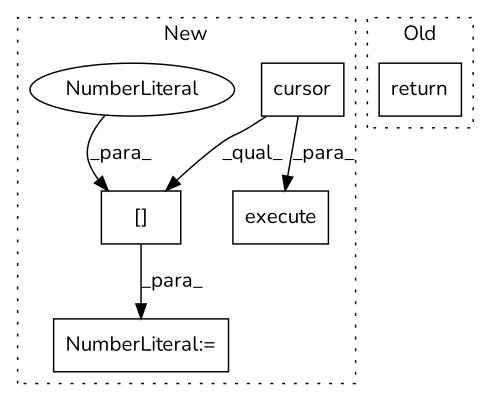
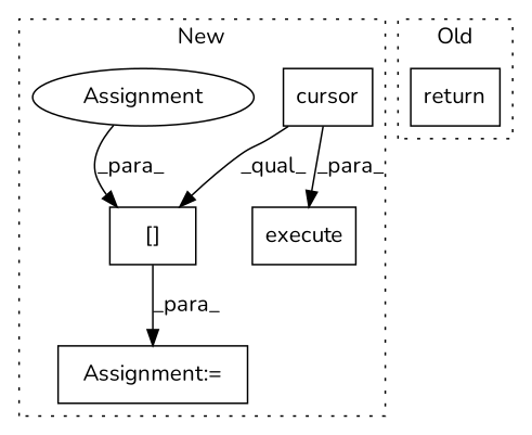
  digraph {
    fontname=Nunito
    node [a=32 fontname=Nunito shape=box]
    edge [fontname=Nunito]
    n1 [l=8 label=cursor s=8732]
    n2 [l="8,2" label=execute s="8832,8971"]
    n3 [a=2 l="5,1" label="[]" s="9043,9049"]
-   n4 [a=34 l=1 label=NumberLiteral s=9048 shape=ellipse]
-   n5 [a=7 l=2 label="NumberLiteral:=" s=9041]
+   n4 [a=34 l=1 label=Assignment s=9048 shape=ellipse]
+   n5 [a=7 l=2 label="Assignment:=" s=9041]
    n6 [a=41 l=7 label=return s=9249]
    subgraph cluster_1 {
      label=New
      style=dotted
      n1
      n2
      n3
      n4
      n5
    }
    subgraph cluster_2 {
      label=Old
      style=dotted
      n6
    }
    n1 -> n2 [label=_para_]
    n1 -> n3 [label=_qual_]
    n3 -> n5 [label=_para_]
    n4 -> n3 [label=_para_]
  }
